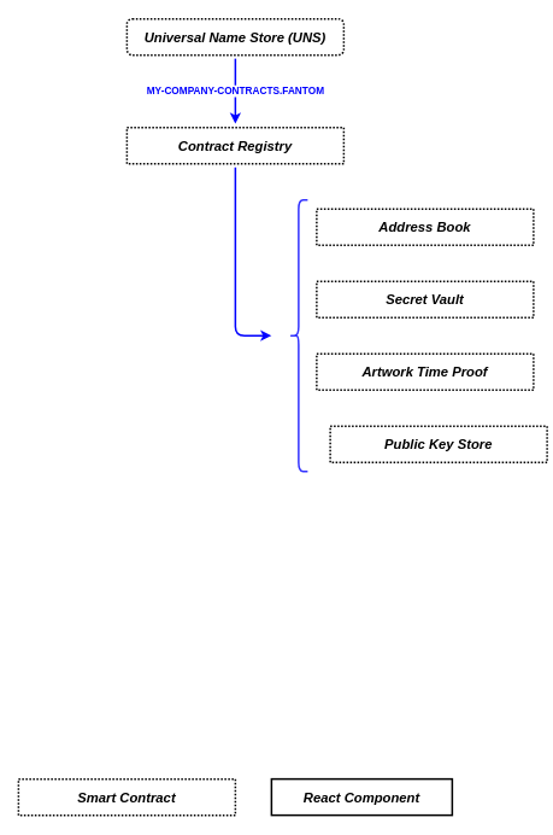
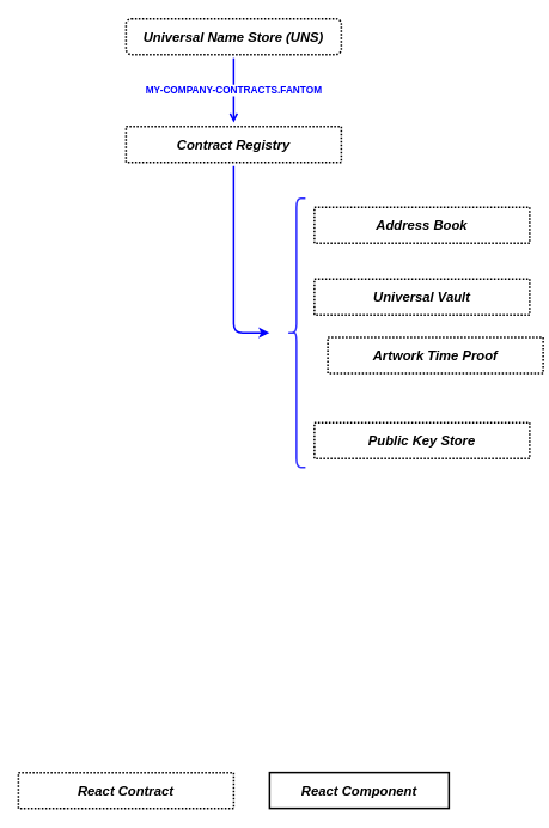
  <mxCell id="0" />
  <mxCell id="1" parent="0" />
- <mxCell id="2" value="Smart Contract" style="rounded=0;whiteSpace=wrap;html=1;verticalAlign=middle;fontStyle=3;fontSize=15;perimeterSpacing=4;strokeWidth=2;horizontal=1;dashed=1;dashPattern=1 1;" parent="1" vertex="1"><mxGeometry x="20" y="860" width="240" height="40" as="geometry" /></mxCell>
+ <mxCell id="2" value="React Contract" style="rounded=0;whiteSpace=wrap;html=1;verticalAlign=middle;fontStyle=3;fontSize=15;perimeterSpacing=4;strokeWidth=2;horizontal=1;dashed=1;dashPattern=1 1;" parent="1" vertex="1"><mxGeometry x="20" y="860" width="240" height="40" as="geometry" /></mxCell>
  <mxCell id="3" value="React Component" style="rounded=0;whiteSpace=wrap;html=1;verticalAlign=middle;fontStyle=3;fontSize=15;perimeterSpacing=4;strokeWidth=2;horizontal=1;" parent="1" vertex="1"><mxGeometry x="300" y="860" width="200" height="40" as="geometry" /></mxCell>
- <mxCell id="4" value="Public Key Store" style="rounded=0;whiteSpace=wrap;html=1;verticalAlign=middle;fontStyle=3;fontSize=15;perimeterSpacing=4;strokeWidth=2;horizontal=1;dashed=1;dashPattern=1 1;" parent="1" vertex="1"><mxGeometry x="365" y="470" width="240" height="40" as="geometry" /></mxCell>
- <mxCell id="5" value="Secret Vault" style="rounded=0;whiteSpace=wrap;html=1;verticalAlign=middle;fontStyle=3;fontSize=15;perimeterSpacing=4;strokeWidth=2;horizontal=1;dashed=1;dashPattern=1 1;" parent="1" vertex="1"><mxGeometry x="350" y="310" width="240" height="40" as="geometry" /></mxCell>
+ <mxCell id="4" value="Public Key Store" style="rounded=0;whiteSpace=wrap;html=1;verticalAlign=middle;fontStyle=3;fontSize=15;perimeterSpacing=4;strokeWidth=2;horizontal=1;dashed=1;dashPattern=1 1;" parent="1" vertex="1"><mxGeometry x="350" y="470" width="240" height="40" as="geometry" /></mxCell>
+ <mxCell id="5" value="Universal Vault" style="rounded=0;whiteSpace=wrap;html=1;verticalAlign=middle;fontStyle=3;fontSize=15;perimeterSpacing=4;strokeWidth=2;horizontal=1;dashed=1;dashPattern=1 1;" parent="1" vertex="1"><mxGeometry x="350" y="310" width="240" height="40" as="geometry" /></mxCell>
  <mxCell id="6" value="Address Book" style="rounded=0;whiteSpace=wrap;html=1;verticalAlign=middle;fontStyle=3;fontSize=15;perimeterSpacing=4;strokeWidth=2;horizontal=1;dashed=1;dashPattern=1 1;" parent="1" vertex="1"><mxGeometry x="350" y="230" width="240" height="40" as="geometry" /></mxCell>
  <mxCell id="7" value="Contract Registry" style="rounded=0;whiteSpace=wrap;html=1;verticalAlign=middle;fontStyle=3;fontSize=15;perimeterSpacing=4;strokeWidth=2;horizontal=1;dashed=1;dashPattern=1 1;" parent="1" vertex="1"><mxGeometry x="140" y="140" width="240" height="40" as="geometry" /></mxCell>
- <mxCell id="8" value="Artwork Time Proof" style="rounded=0;whiteSpace=wrap;html=1;verticalAlign=middle;fontStyle=3;fontSize=15;perimeterSpacing=4;strokeWidth=2;horizontal=1;dashed=1;dashPattern=1 1;" parent="1" vertex="1"><mxGeometry x="350" y="390" width="240" height="40" as="geometry" /></mxCell>
+ <mxCell id="8" value="Artwork Time Proof" style="rounded=0;whiteSpace=wrap;html=1;verticalAlign=middle;fontStyle=3;fontSize=15;perimeterSpacing=4;strokeWidth=2;horizontal=1;dashed=1;dashPattern=1 1;" parent="1" vertex="1"><mxGeometry x="365" y="375" width="240" height="40" as="geometry" /></mxCell>
  <mxCell id="9" value="Universal Name Store (UNS)" style="whiteSpace=wrap;html=1;verticalAlign=middle;fontStyle=3;fontSize=15;perimeterSpacing=4;strokeWidth=2;horizontal=1;dashed=1;dashPattern=1 1;rounded=1;" vertex="1" parent="1"><mxGeometry x="140" y="20" width="240" height="40" as="geometry" /></mxCell>
- <mxCell id="10" value="MY-COMPANY-CONTRACTS.FANTOM" style="endArrow=classic;html=1;exitX=0.5;exitY=1;exitDx=0;exitDy=0;entryX=0.5;entryY=0;entryDx=0;entryDy=0;fillColor=#d5e8d4;strokeColor=#0000FF;strokeWidth=2;fontStyle=1;fontColor=#0000FF;" edge="1" parent="1" source="9" target="7"><mxGeometry width="50" height="50" relative="1" as="geometry"><mxPoint x="370" y="470" as="sourcePoint" /><mxPoint x="420" y="420" as="targetPoint" /></mxGeometry></mxCell>
+ <mxCell id="10" value="MY-COMPANY-CONTRACTS.FANTOM" style="endArrow=open;html=1;exitX=0.5;exitY=1;exitDx=0;exitDy=0;entryX=0.5;entryY=0;entryDx=0;entryDy=0;fillColor=#d5e8d4;strokeColor=#0000FF;strokeWidth=2;fontStyle=1;fontColor=#0000FF;" edge="1" parent="1" source="9" target="7"><mxGeometry width="50" height="50" relative="1" as="geometry"><mxPoint x="370" y="470" as="sourcePoint" /><mxPoint x="420" y="420" as="targetPoint" /></mxGeometry></mxCell>
  <mxCell id="11" value="" style="shape=curlyBracket;whiteSpace=wrap;html=1;rounded=1;fontColor=#0000FF;strokeColor=#3333FF;strokeWidth=2;" vertex="1" parent="1"><mxGeometry x="320" y="220" width="20" height="300" as="geometry" /></mxCell>
  <mxCell id="12" value="" style="endArrow=classic;html=1;fontColor=#0000FF;strokeColor=#0000FF;strokeWidth=2;exitX=0.5;exitY=1;exitDx=0;exitDy=0;edgeStyle=orthogonalEdgeStyle;" edge="1" parent="1" source="7"><mxGeometry width="50" height="50" relative="1" as="geometry"><mxPoint x="370" y="470" as="sourcePoint" /><mxPoint x="300" y="370" as="targetPoint" /><Array as="points"><mxPoint x="260" y="370" /></Array></mxGeometry></mxCell>
